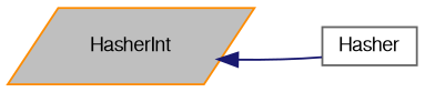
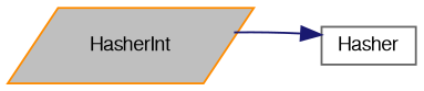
  digraph {
    rankdir=LR
    node [fontname=FreeSans fontsize=10]
    n1 [color=darkorange fillcolor=grey75 fontcolor=black height=0.2 label=HasherInt shape=parallelogram style=filled width=0.4]
    n2 [color=gray40 height=0.2 label=Hasher shape=box width=0.4]
-   n1 -> n2 [color=midnightblue dir=back fontname=FreeSans fontsize=10 labelfontname=FreeSans labelfontsize=10 style=solid]
+   n2 -> n1 [color=midnightblue dir=back fontname=FreeSans fontsize=10 labelfontname=FreeSans labelfontsize=10 style=solid]
  }
